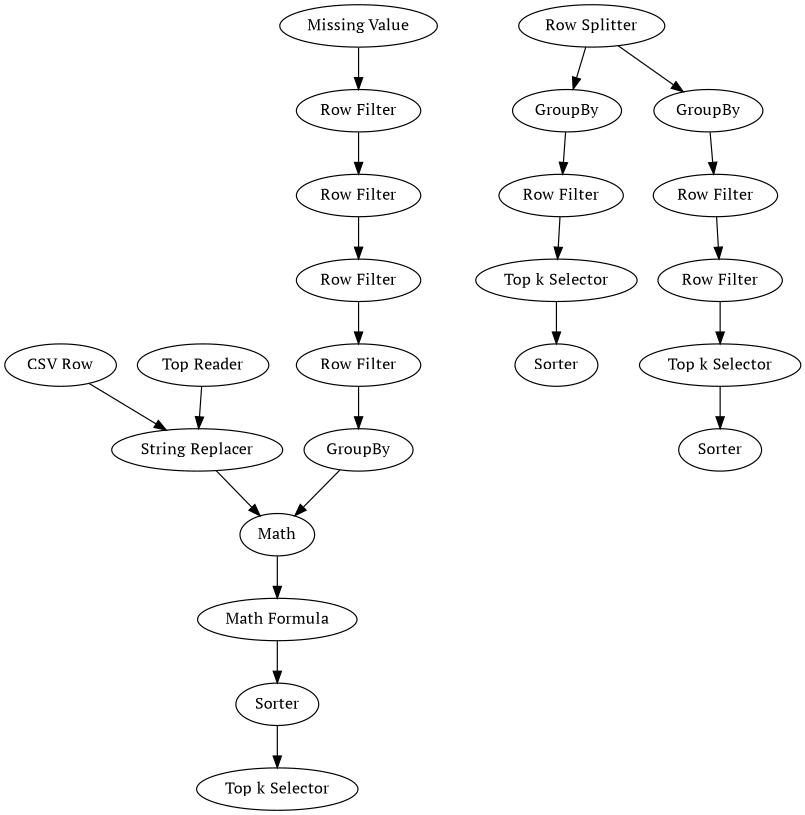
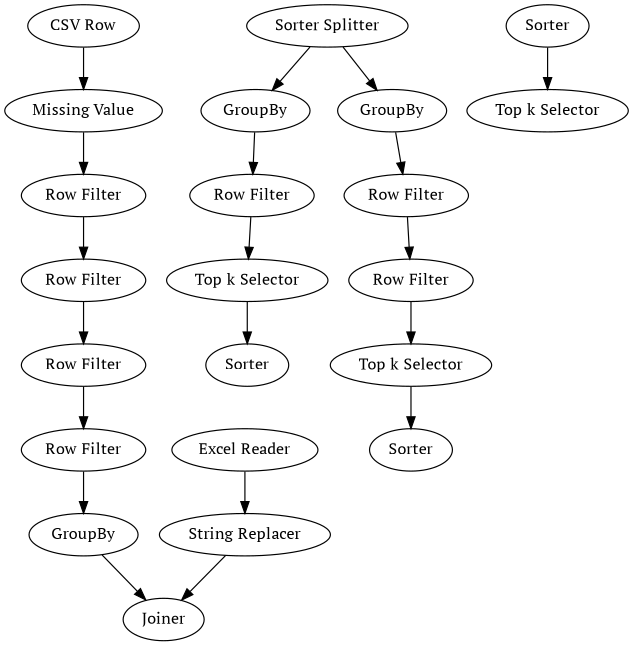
  digraph {
    fontname="PT Serif"
    rankdir=TB
    node [fontname="PT Serif"]
    edge [fontname="PT Serif"]
    n1 [label="CSV Row"]
    n2 [label="Missing Value"]
    n3 [label="Row Filter"]
-   n4 [label="Row Splitter"]
+   n4 [label="Sorter Splitter"]
    n5 [label=GroupBy]
    n6 [label=GroupBy]
    n7 [label="Row Filter"]
    n8 [label="Row Filter"]
    n9 [label=Sorter]
    n10 [label=Sorter]
    n11 [label="Row Filter"]
-   n12 [label="Top Reader"]
+   n12 [label="Excel Reader"]
    n13 [label="String Replacer"]
-   n14 [label=Math]
-   n15 [label="Math Formula"]
+   n14 [label=Joiner]
    n16 [label=Sorter]
    n17 [label=GroupBy]
    n18 [label="Top k Selector"]
    n19 [label="Row Filter"]
    n20 [label="Top k Selector"]
    n21 [label="Top k Selector"]
    n22 [label="Row Filter"]
    n23 [label="Row Filter"]
-   n1 -> n13
+   n1 -> n2
    n2 -> n3
    n3 -> n11
    n4 -> n5
    n4 -> n6
    n5 -> n7
    n6 -> n8
    n7 -> n18
    n8 -> n19
    n11 -> n22
    n12 -> n13
    n13 -> n14
-   n14 -> n15
-   n15 -> n16
    n16 -> n20
    n17 -> n14
    n18 -> n10
    n19 -> n21
    n21 -> n9
    n22 -> n23
    n23 -> n17
  }
